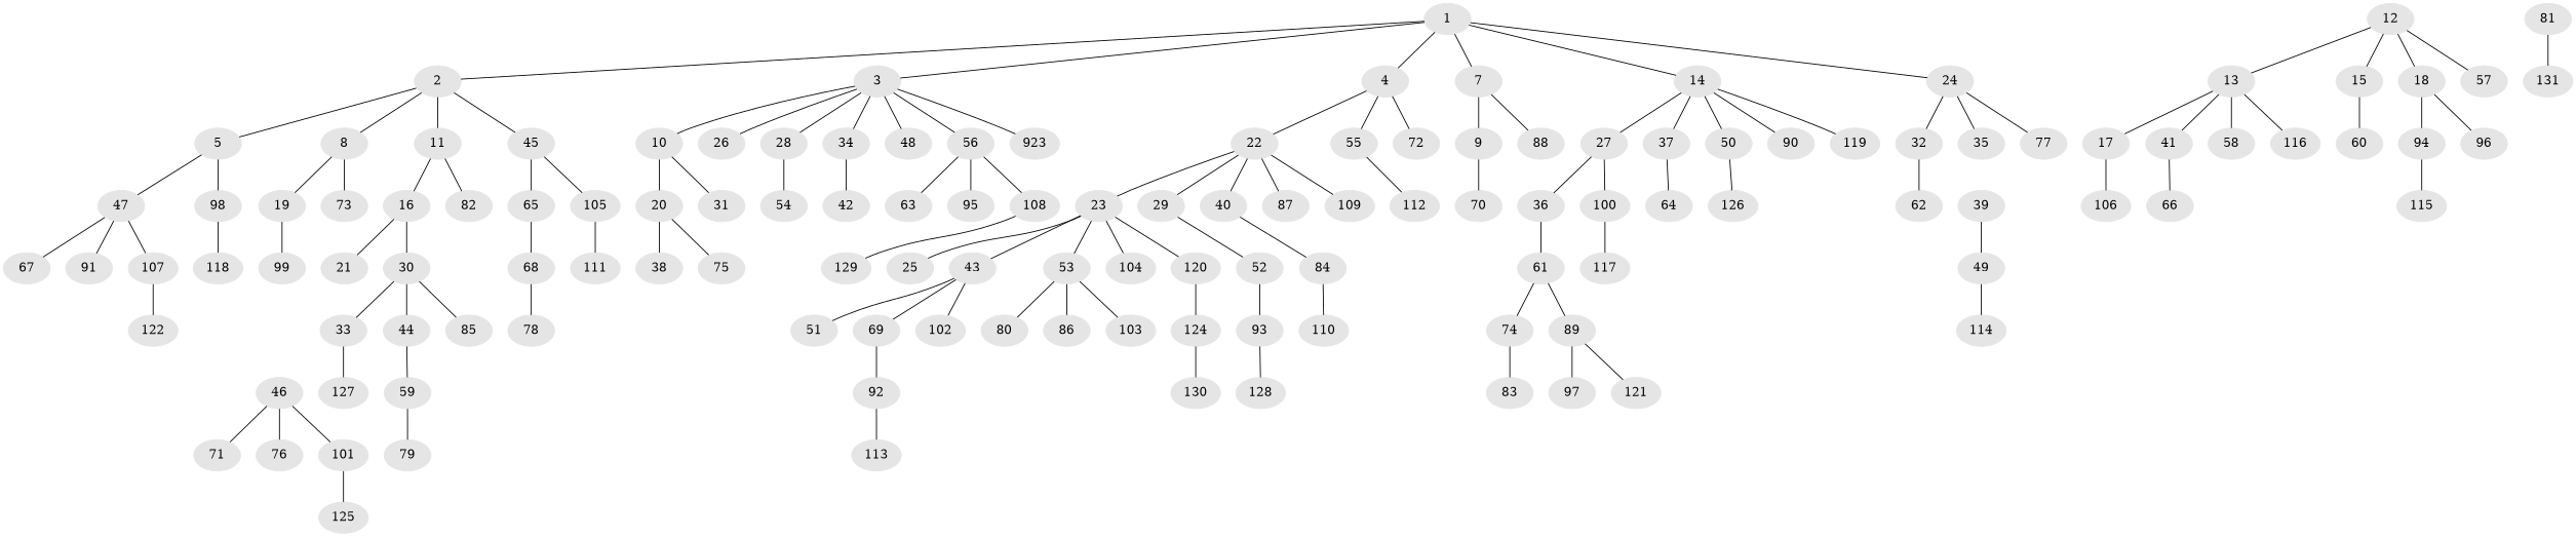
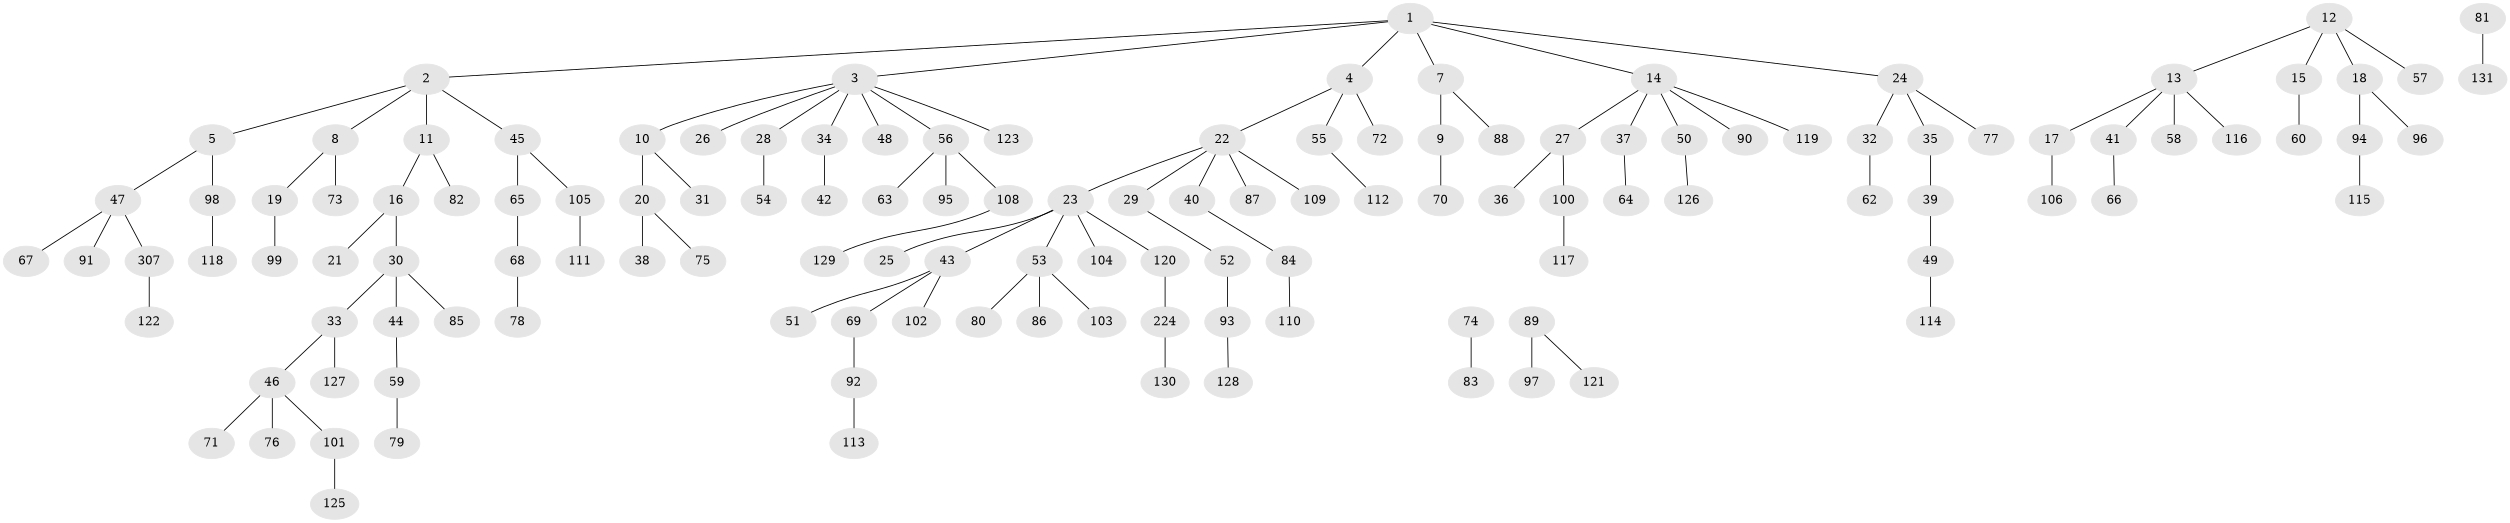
  graph {
    node [color=gray90 style=filled]
    1
    2
    3
    4
    7
    14
    24
    5
    8
    11
    45
    10
    26
    28
    34
    48
    56
-   123 [label=923]
+   123
    22
    55
    72
    9
    88
    27
    37
    50
    90
    119
    32
    35
    77
    47
    98
    19
    73
    16
    82
    65
    105
    20
    31
    54
    42
    63
    95
    108
    23
    29
    40
    87
    109
    112
    67
    91
-   107
+   107 [label=307]
    118
    12
    13
    15
    18
    57
    81
    131
    70
    99
    38
    75
    21
    30
    17
    41
    58
    116
    60
    94
    96
    106
    66
    36
    100
    64
    126
    33
    44
    85
    115
    25
    43
    53
    104
    120
    52
    84
    51
    69
    102
    80
    86
    103
-   124
+   124 [label=224]
    62
    39
-   61
    117
    93
    46
    127
    59
    71
    76
    101
    49
    74
    89
    114
    110
    92
    79
    68
    111
    125
    122
    128
    129
    83
    97
    121
    78
    113
    130
    1 -- 2
    1 -- 3
    1 -- 4
    1 -- 7
    1 -- 14
    1 -- 24
    2 -- 5
    2 -- 8
    2 -- 11
    2 -- 45
    3 -- 10
    3 -- 26
    3 -- 28
    3 -- 34
    3 -- 48
    3 -- 56
    3 -- 123
    4 -- 22
    4 -- 55
    4 -- 72
    7 -- 9
    7 -- 88
    14 -- 27
    14 -- 37
    14 -- 50
    14 -- 90
    14 -- 119
    24 -- 32
    24 -- 35
    24 -- 77
    5 -- 47
    5 -- 98
    8 -- 19
    8 -- 73
    11 -- 16
    11 -- 82
    45 -- 65
    45 -- 105
    10 -- 20
    10 -- 31
    28 -- 54
    34 -- 42
    56 -- 63
    56 -- 95
    56 -- 108
    22 -- 23
    22 -- 29
    22 -- 40
    22 -- 87
    22 -- 109
    55 -- 112
    9 -- 70
    27 -- 36
    27 -- 100
    37 -- 64
    50 -- 126
    32 -- 62
+   35 -- 39
    47 -- 67
    47 -- 91
    47 -- 107
    98 -- 118
    19 -- 99
    16 -- 21
    16 -- 30
    65 -- 68
    105 -- 111
    20 -- 38
    20 -- 75
    108 -- 129
    23 -- 25
    23 -- 43
    23 -- 53
    23 -- 104
    23 -- 120
    29 -- 52
    40 -- 84
    107 -- 122
    12 -- 13
    12 -- 15
    12 -- 18
    12 -- 57
    13 -- 17
    13 -- 41
    13 -- 58
    13 -- 116
    15 -- 60
    18 -- 94
    18 -- 96
    81 -- 131
    30 -- 33
    30 -- 44
    30 -- 85
    17 -- 106
    41 -- 66
    94 -- 115
-   36 -- 61
    100 -- 117
+   33 -- 46
    33 -- 127
    44 -- 59
    43 -- 51
    43 -- 69
    43 -- 102
    53 -- 80
    53 -- 86
    53 -- 103
    120 -- 124
    52 -- 93
    84 -- 110
    69 -- 92
    124 -- 130
    39 -- 49
-   61 -- 74
-   61 -- 89
    93 -- 128
    46 -- 71
    46 -- 76
    46 -- 101
    59 -- 79
    101 -- 125
    49 -- 114
    74 -- 83
    89 -- 97
    89 -- 121
    92 -- 113
    68 -- 78
  }
